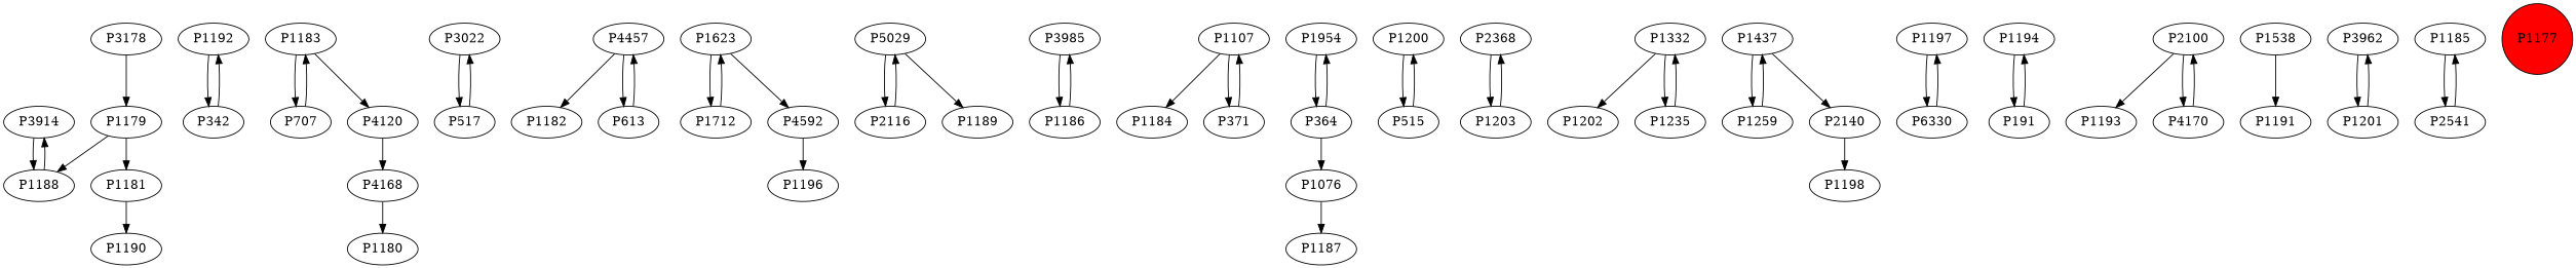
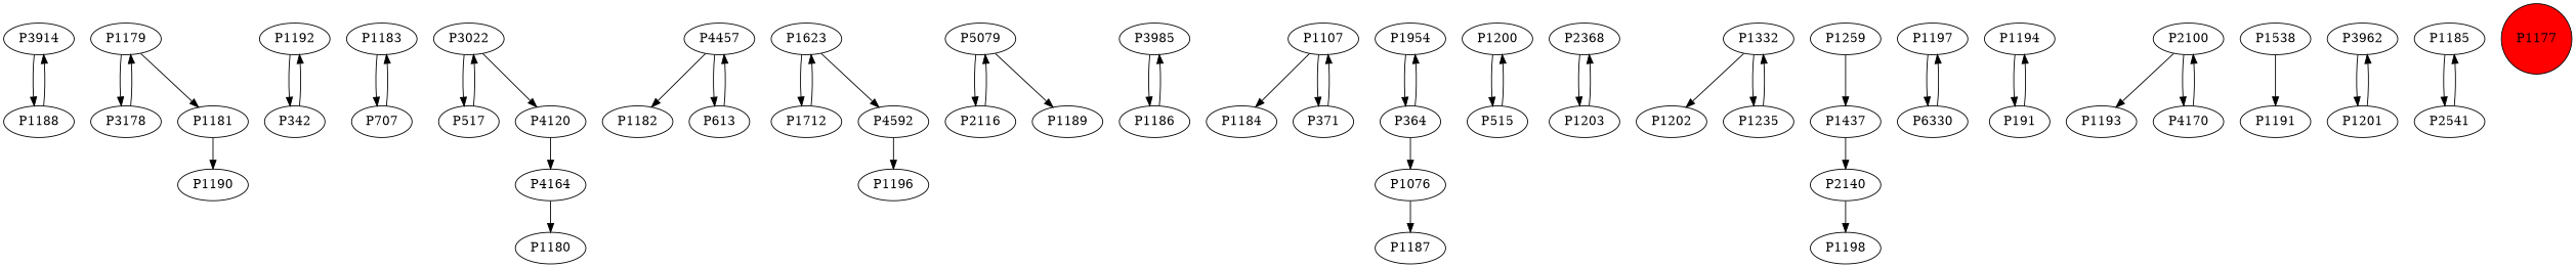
  digraph {
    P3914
    P1188
    P1181
    P1190
    P3178
    P1179
    P1192
    P342
    P1183
    P707
    P3022
    P517
    P4120
-   P4164 [label=P4168]
+   P4164
    P4457
    P1182
    P613
    P1180
    P1623
    P1712
    P4592
    P1196
-   P5029
+   P5029 [label=P5079]
    P2116
    P1189
    P3985
    P1186
    P1107
    P1184
    P371
    P1954
    P364
    P1076
    P1187
    P1200
    P515
    P2368
    P1203
    P1332
    P1202
    P1235
    P1437
    P1259
    P2140
    P1198
    P1197
    P6330
    P1194
    P191
    P2100
    P1193
    P4170
    P1538
    P1191
    P3962
    P1201
    P1185
    P2541
    P1177 [fillcolor=red shape=circle style=filled]
    P3914 -> P1188
    P1188 -> P3914
    P1181 -> P1190
    P3178 -> P1179
    P1179 -> P1181
-   P1179 -> P1188
+   P1179 -> P3178
    P1192 -> P342
    P342 -> P1192
    P1183 -> P707
    P707 -> P1183
    P3022 -> P517
-   P1183 -> P4120
+   P3022 -> P4120
    P517 -> P3022
    P4120 -> P4164
    P4164 -> P1180
    P4457 -> P1182
    P4457 -> P613
    P613 -> P4457
    P1623 -> P1712
    P1623 -> P4592
    P1712 -> P1623
    P4592 -> P1196
    P5029 -> P2116
    P5029 -> P1189
    P2116 -> P5029
    P3985 -> P1186
    P1186 -> P3985
    P1107 -> P1184
    P1107 -> P371
    P371 -> P1107
    P1954 -> P364
    P364 -> P1954
    P364 -> P1076
    P1076 -> P1187
    P1200 -> P515
    P515 -> P1200
    P2368 -> P1203
    P1203 -> P2368
    P1332 -> P1202
    P1332 -> P1235
    P1235 -> P1332
-   P1437 -> P1259
    P1437 -> P2140
    P1259 -> P1437
    P2140 -> P1198
    P1197 -> P6330
    P6330 -> P1197
    P1194 -> P191
    P191 -> P1194
    P2100 -> P1193
    P2100 -> P4170
    P4170 -> P2100
    P1538 -> P1191
    P3962 -> P1201
    P1201 -> P3962
    P1185 -> P2541
    P2541 -> P1185
  }
